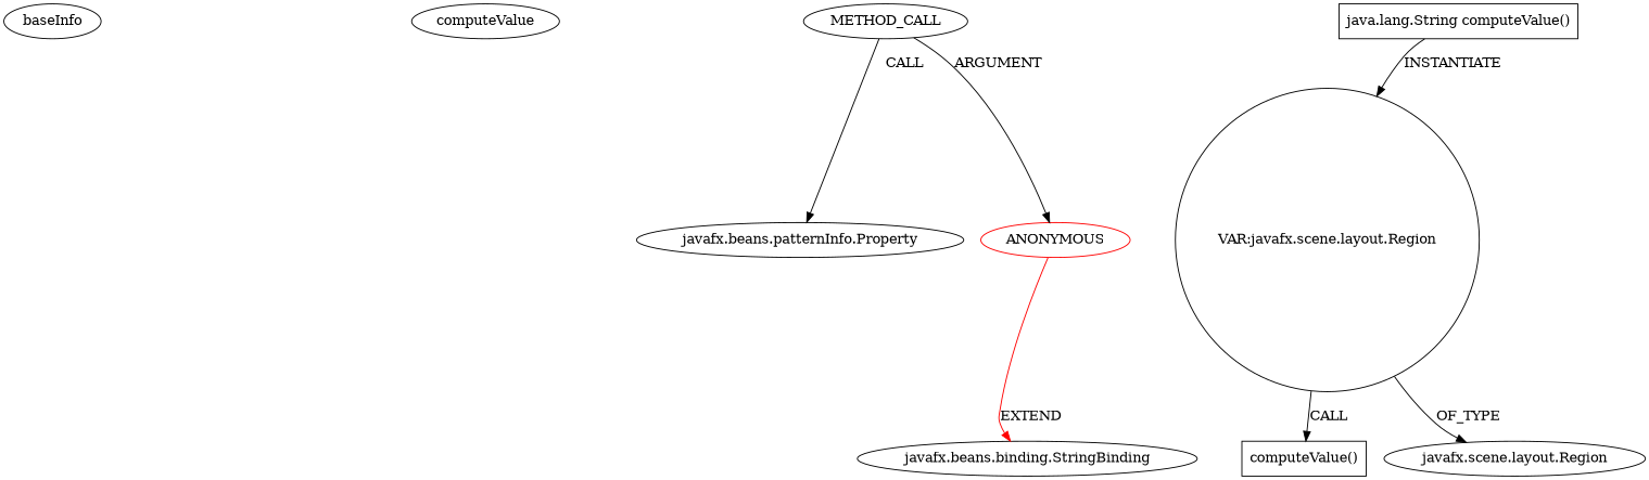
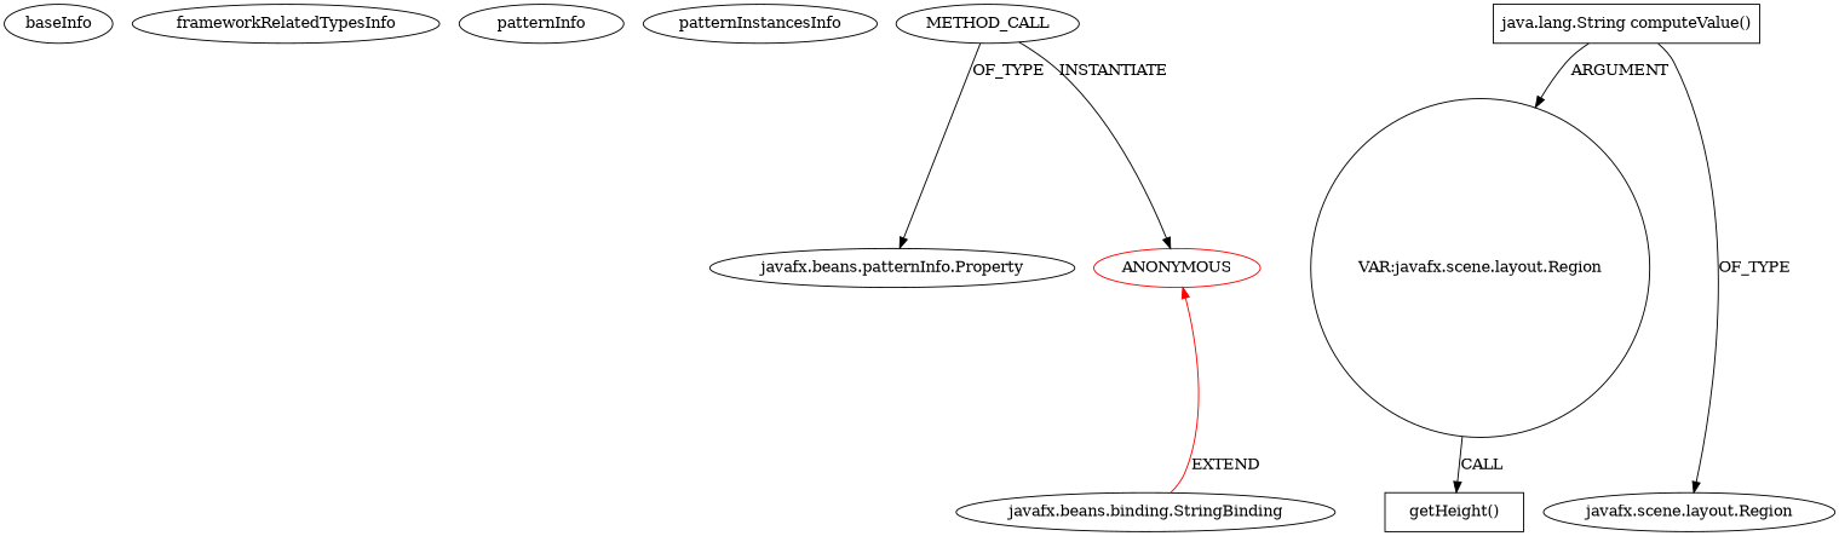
  digraph {
    node [isFrameworkType=false]
    baseInfo [category=pattern graphId=1156 isAnonymous=true possibleRelation=false isFrameworkType=""]
-   patternInfo [frequency=2.0 patternRootClient=0 label=computeValue isFrameworkType=""]
+   frameworkRelatedTypesInfo [0="javafx.beans.binding.StringBinding" isFrameworkType=""]
+   patternInfo [frequency=2.0 patternRootClient=0 isFrameworkType=""]
+   patternInstancesInfo [0="SaiPradeepDandem-javafx2-gradient-builder~/SaiPradeepDandem-javafx2-gradient-builder/javafx2-gradient-builder-master/src/main/java/com/javafx/gradientbuilder/application/GradientBuilderApp.java~javafx.scene.layout.StackPane configureRectanglePane()~1194" 1="SaiPradeepDandem-javafx2-gradient-builder~/SaiPradeepDandem-javafx2-gradient-builder/javafx2-gradient-builder-master/src/main/java/com/javafx/gradientbuilder/application/GradientBuilderApp.java~javafx.scene.layout.StackPane configureCirclePane()~1196" isFrameworkType=""]
    n5 [label="javafx.beans.patternInfo.Property" vertexType=FRAMEWORK_INTERFACE_TYPE]
    n6 [label=METHOD_CALL vertexType=OUTSIDE_CALL]
    n7 [color=red label=ANONYMOUS vertexType=ROOT_ANONYMOUS_DECLARATION]
    n8 [label="javafx.beans.binding.StringBinding" vertexType=FRAMEWORK_CLASS_TYPE]
    n9 [label="java.lang.String computeValue()" shape=box vertexType=OVERRIDING_METHOD_DECLARATION]
    n10 [label="VAR:javafx.scene.layout.Region" shape=circle vertexType=VARIABLE_EXPRESION]
-   n11 [label="computeValue()" shape=box vertexType=INSIDE_CALL]
+   n11 [label="getHeight()" shape=box vertexType=INSIDE_CALL]
    n12 [label="javafx.scene.layout.Region" vertexType=FRAMEWORK_CLASS_TYPE]
-   n6 -> n5 [label=CALL]
-   n6 -> n7 [label=ARGUMENT]
-   n7 -> n8 [color=red label=EXTEND]
-   n9 -> n10 [label=INSTANTIATE]
+   n6 -> n5 [label=OF_TYPE]
+   n6 -> n7 [label=INSTANTIATE]
+   n8 -> n7 [color=red label=EXTEND]
+   n9 -> n10 [label=ARGUMENT]
    n10 -> n11 [label=CALL]
-   n10 -> n12 [label=OF_TYPE]
+   n9 -> n12 [label=OF_TYPE]
  }
